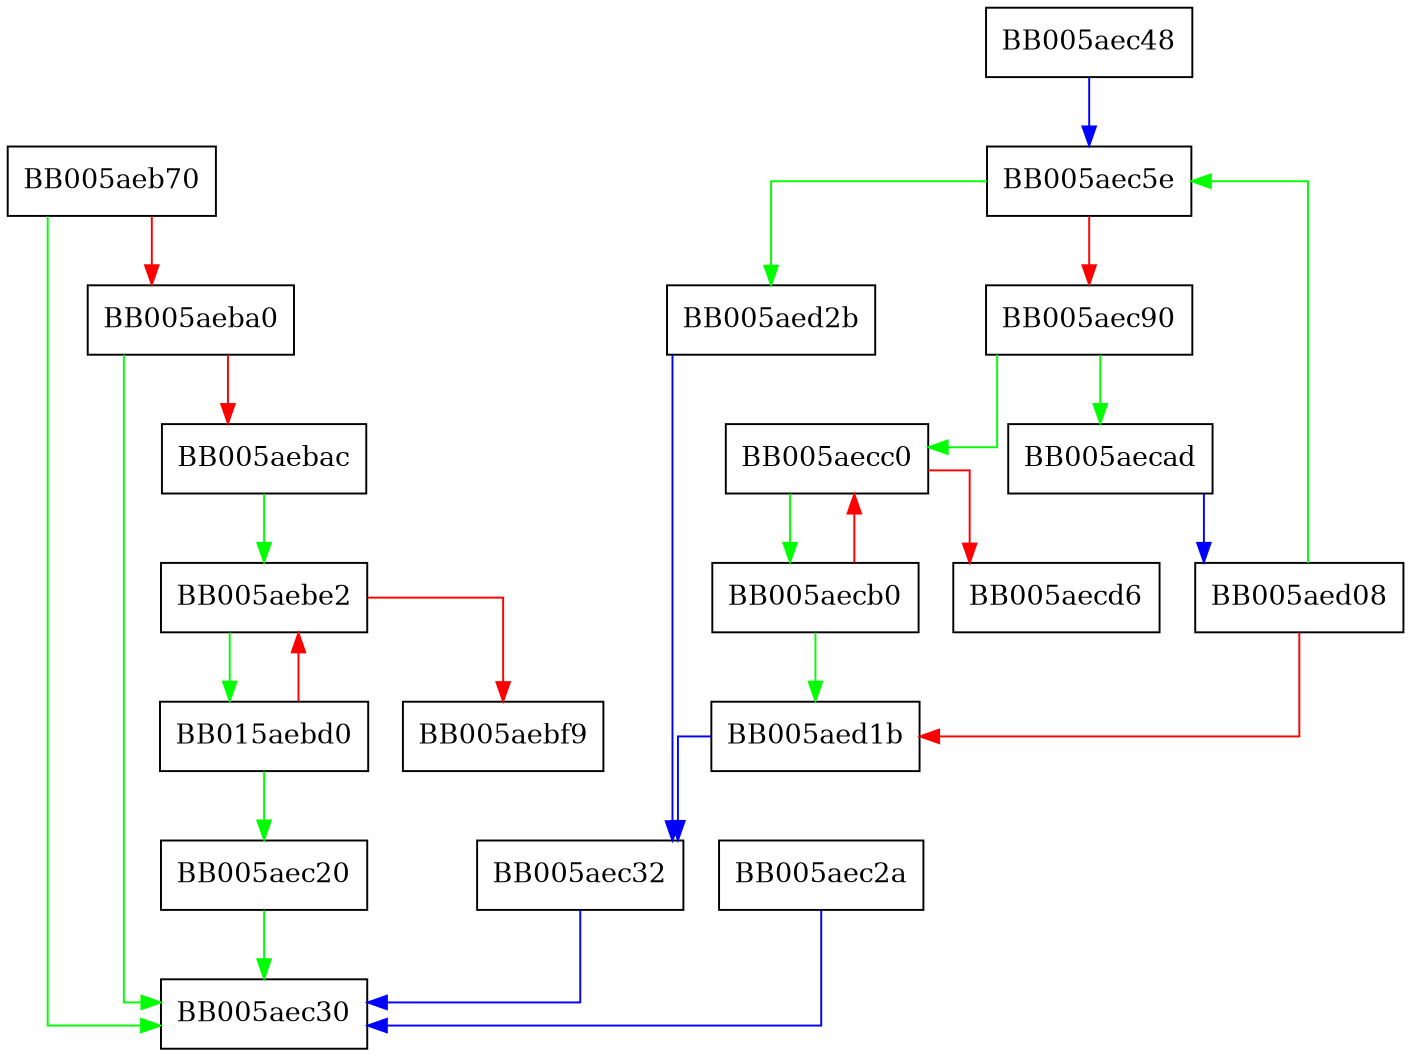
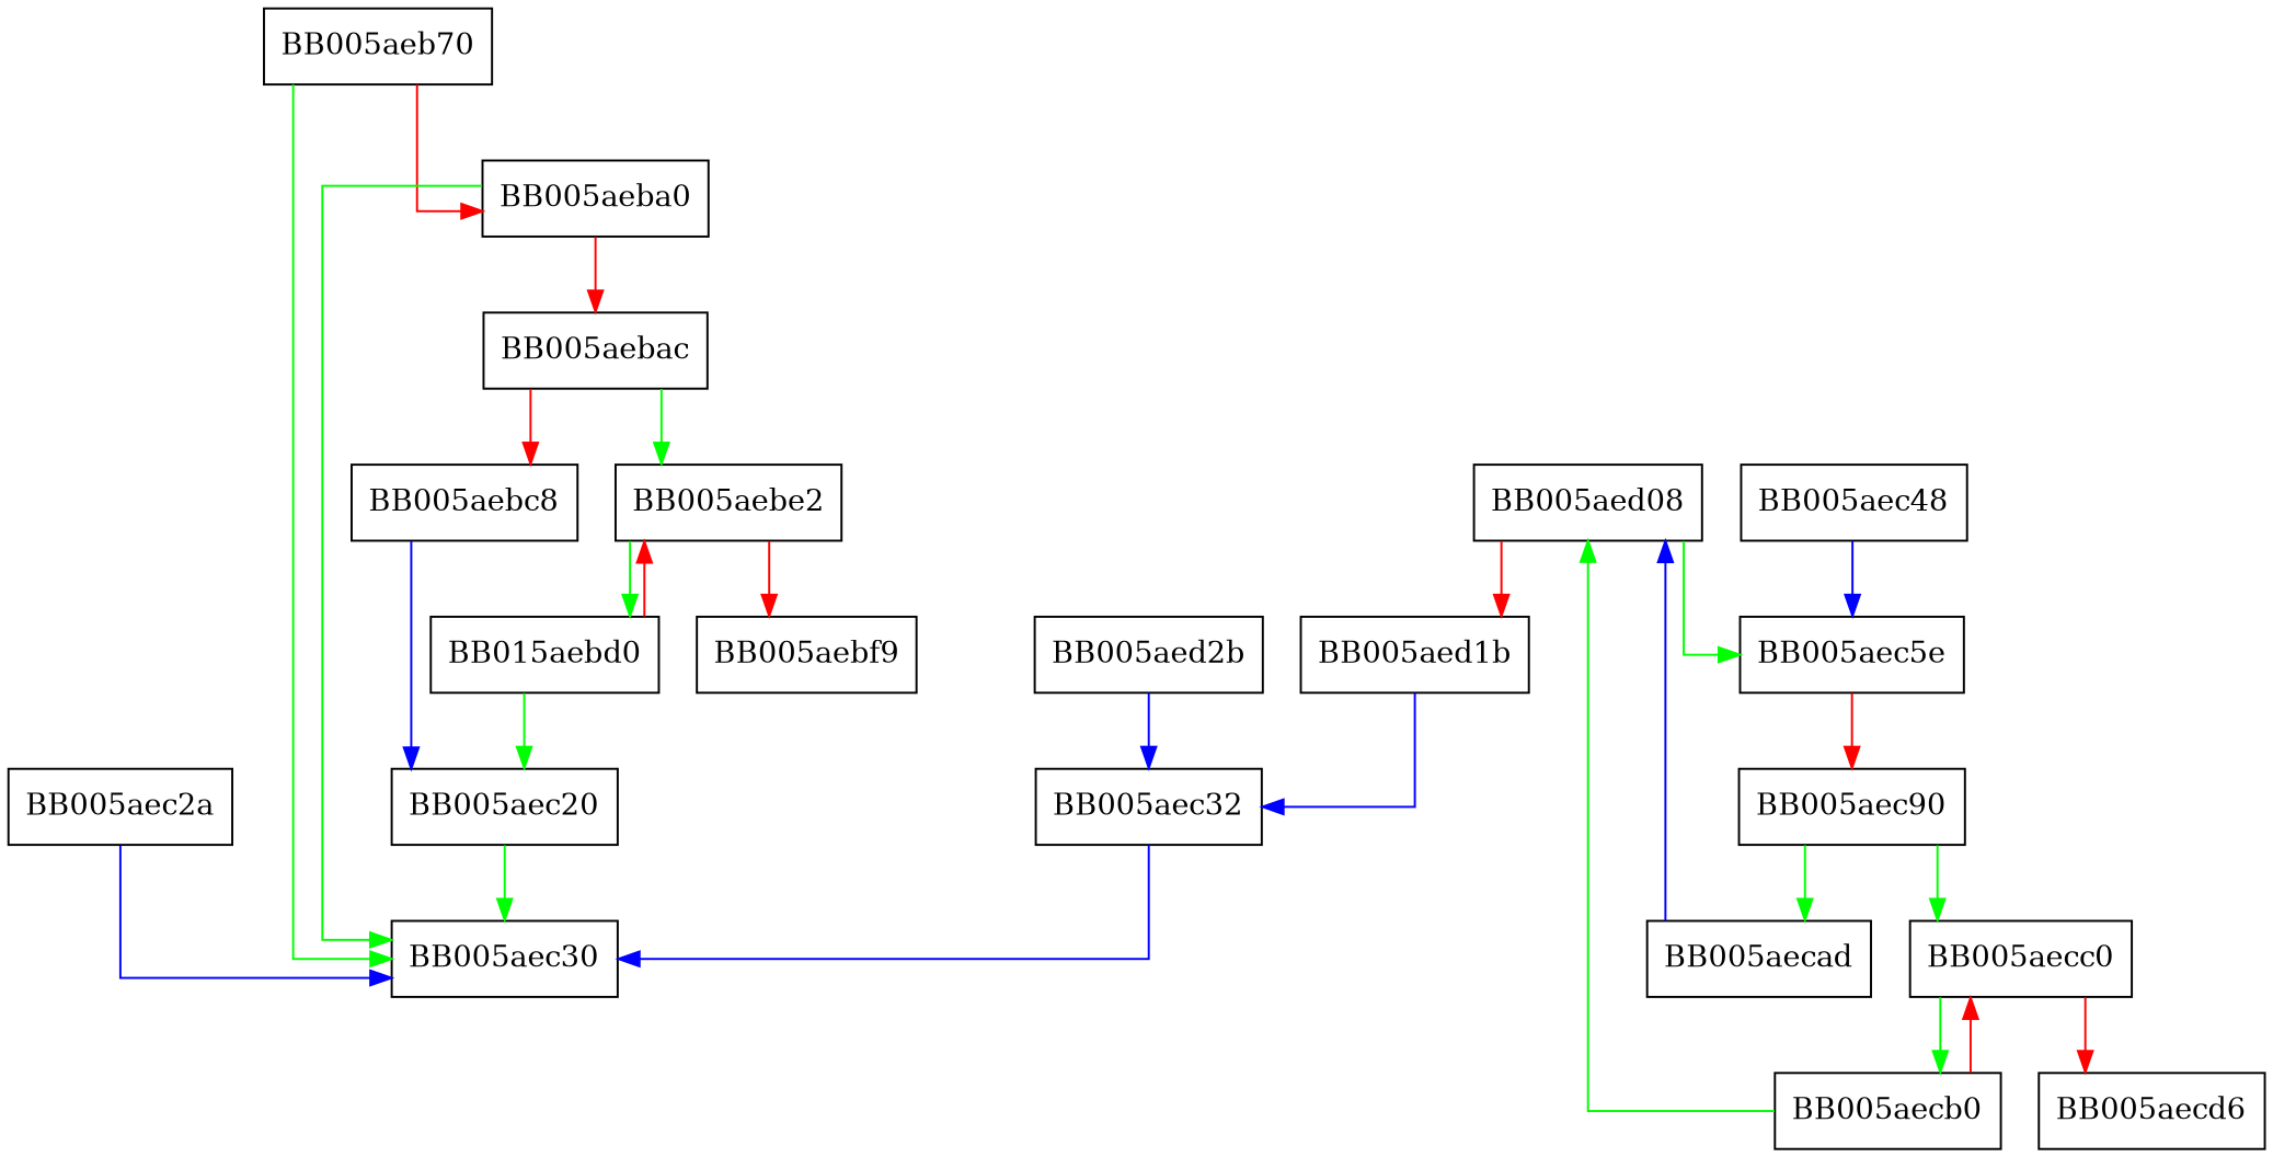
  digraph {
    splines=ortho
    node [shape=box]
    edge [color=green]
    BB005aeb70
    BB005aec30
    BB005aeba0
    BB005aebac
    BB005aec32
    BB005aebe2
+   BB005aebc8
    n8 [label=BB015aebd0]
    BB005aebf9
    BB005aec20
    BB005aec48
    BB005aec5e
    BB005aec2a
    BB005aed2b
    BB005aec90
    BB005aecc0
    BB005aecad
    BB005aecb0
    BB005aecd6
    BB005aed08
    BB005aed1b
    BB005aeb70 -> BB005aec30
    BB005aeb70 -> BB005aeba0 [color=red]
    BB005aeba0 -> BB005aec30
    BB005aeba0 -> BB005aebac [color=red]
    BB005aebac -> BB005aebe2
+   BB005aebac -> BB005aebc8 [color=red]
    BB005aec32 -> BB005aec30 [color=blue]
    BB005aebe2 -> n8
    BB005aebe2 -> BB005aebf9 [color=red]
+   BB005aebc8 -> BB005aec20 [color=blue]
    n8 -> BB005aebe2 [color=red]
    n8 -> BB005aec20
    BB005aec20 -> BB005aec30
    BB005aec48 -> BB005aec5e [color=blue]
-   BB005aec5e -> BB005aed2b
    BB005aec5e -> BB005aec90 [color=red]
    BB005aec2a -> BB005aec30 [color=blue]
    BB005aed2b -> BB005aec32 [color=blue]
    BB005aec90 -> BB005aecc0
    BB005aec90 -> BB005aecad
    BB005aecc0 -> BB005aecb0
    BB005aecc0 -> BB005aecd6 [color=red]
    BB005aecad -> BB005aed08 [color=blue]
    BB005aecb0 -> BB005aecc0 [color=red]
-   BB005aecb0 -> BB005aed1b
+   BB005aecb0 -> BB005aed08
    BB005aed08 -> BB005aec5e
    BB005aed08 -> BB005aed1b [color=red]
    BB005aed1b -> BB005aec32 [color=blue]
  }
